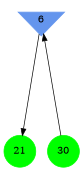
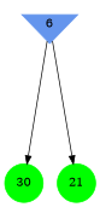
  digraph {
    ranksep=2.0
    node [color=green shape=circle style=filled]
    6 [color=cornflowerblue shape=invtriangle]
    30
    n3 [label=21]
    subgraph sub_1 {
      rank=same
      6
    }
    subgraph sub_2 {
      rank=same
      30
      n3
    }
    subgraph sub_3 {
      rank=same
    }
-   30 -> 6
+   6 -> 30
    6 -> n3
  }
